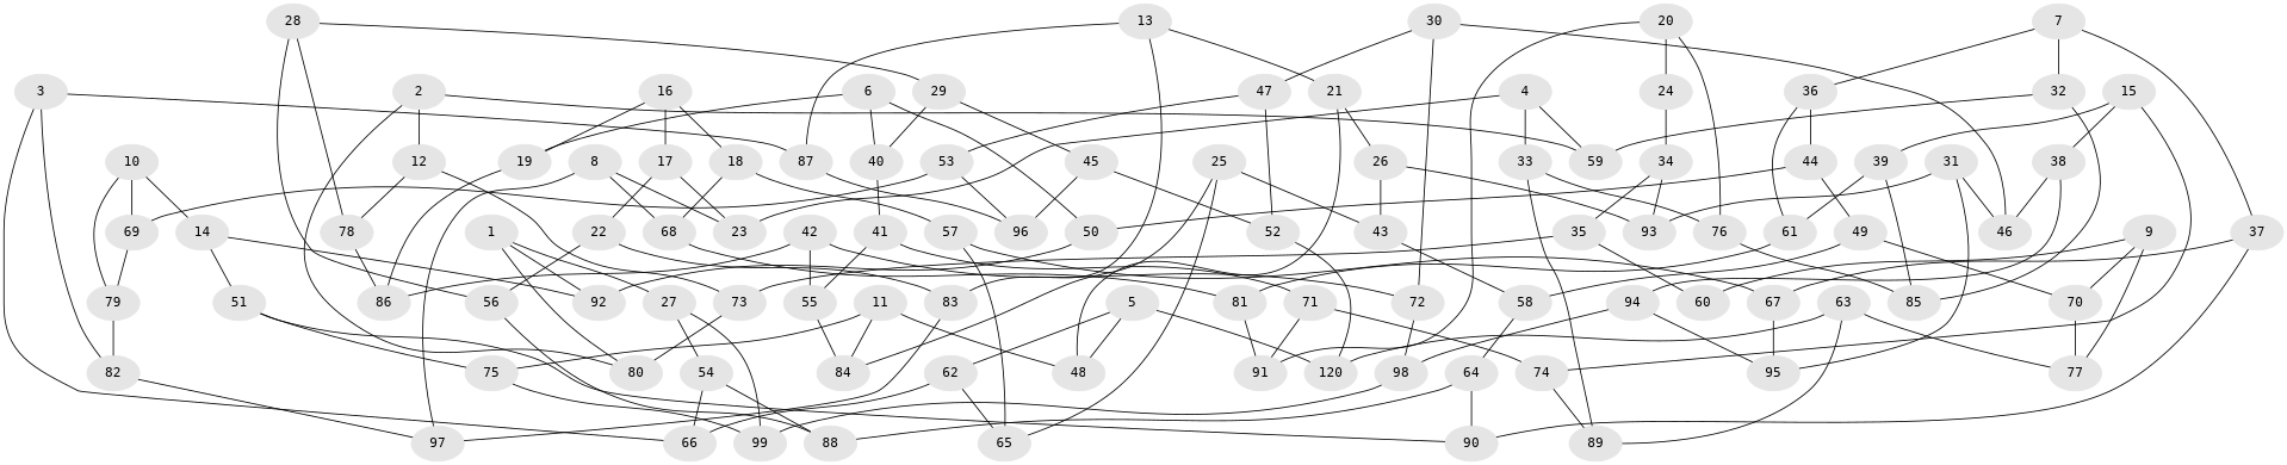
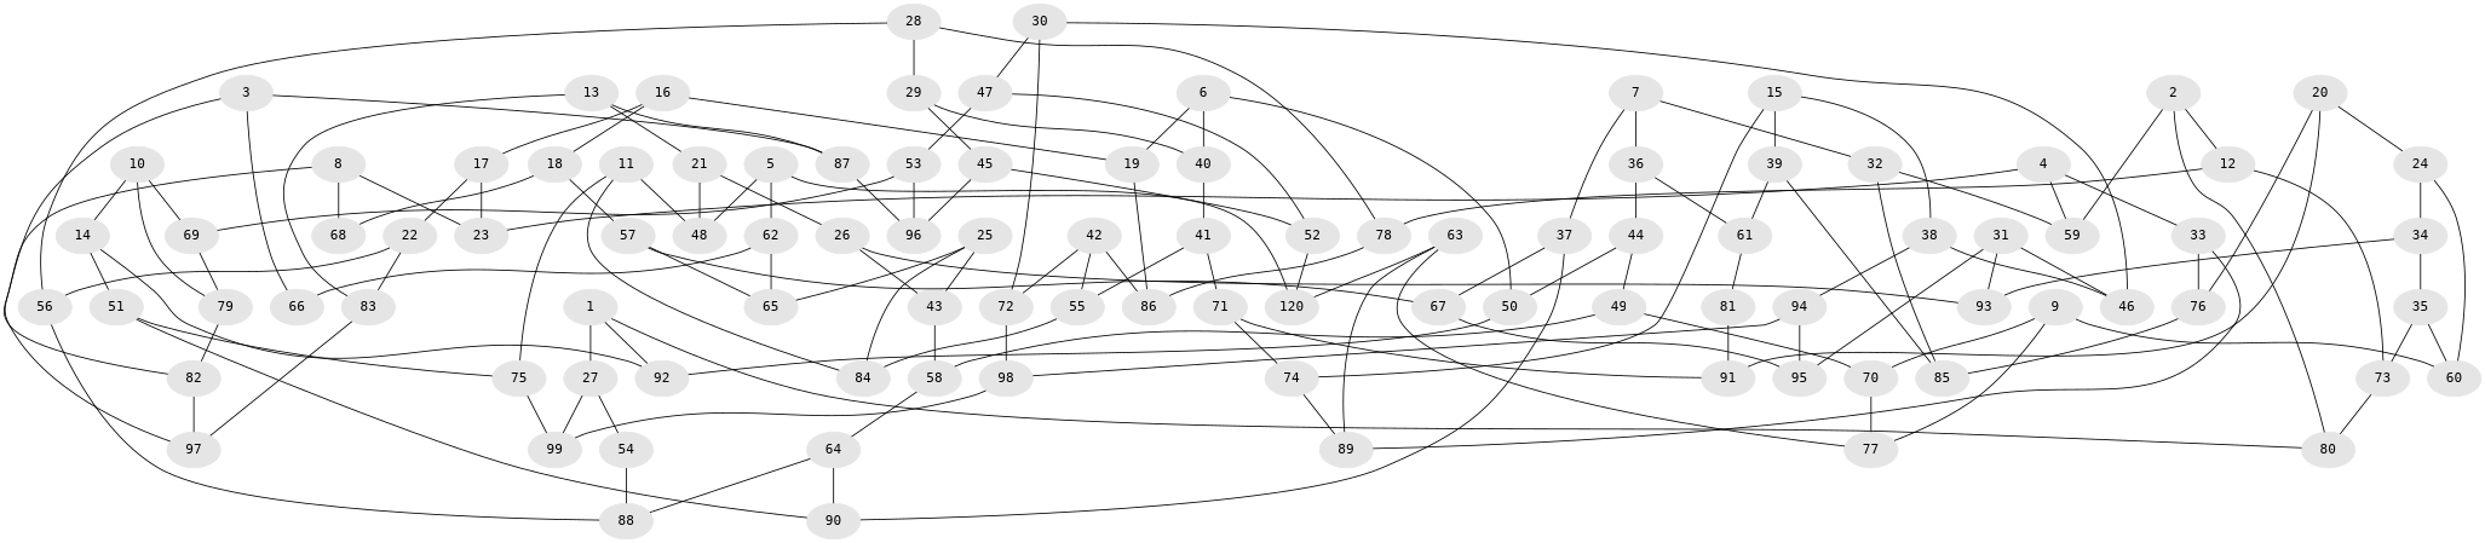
  graph {
    fontname="DejaVu Sans Mono"
    node [color=gray90 fontname="DejaVu Sans Mono" style=filled]
    edge [fontname="DejaVu Sans Mono"]
    1
    27
    80
    92
    54
    99
    2
    12
    59
    73
    78
    3
    66
    82
    87
    97
    96
    4
    23
    33
    76
    89
    5
    48
    62
    n26 [label=120]
    65
    6
    19
    40
    50
    86
    41
    7
    32
    36
    37
    85
    44
    61
    67
    90
    8
    68
    81
    9
    60
    70
    77
    10
    14
    69
    79
    51
    11
    75
    84
    13
    21
    83
    26
    15
    38
    39
    74
    46
    94
    16
    17
    18
    22
    57
    56
    20
    24
    91
    34
    43
    93
    88
    35
    25
    58
    28
    29
    45
    52
    30
    47
    72
    53
    98
    31
    95
    49
    55
    71
    42
    64
    63
    1 -- 27
    1 -- 80
    1 -- 92
    27 -- 54
    27 -- 99
-   54 -- 66
    54 -- 88
    2 -- 80
    2 -- 12
    2 -- 59
    12 -- 73
    12 -- 78
    73 -- 80
    78 -- 86
    3 -- 66
    3 -- 82
    3 -- 87
    82 -- 97
    87 -- 96
    4 -- 59
    4 -- 23
    4 -- 33
    33 -- 76
    33 -- 89
    76 -- 85
    5 -- 48
    5 -- 62
    5 -- n26
    62 -- 66
    62 -- 65
    6 -- 19
    6 -- 40
    6 -- 50
    19 -- 86
    40 -- 41
    50 -- 92
    41 -- 55
    41 -- 71
    7 -- 32
    7 -- 36
    7 -- 37
    32 -- 59
    32 -- 85
    36 -- 44
    36 -- 61
    37 -- 67
    37 -- 90
    44 -- 50
    44 -- 49
    61 -- 81
    67 -- 95
    8 -- 97
    8 -- 23
    8 -- 68
-   68 -- 81
    81 -- 91
    9 -- 60
    9 -- 70
    9 -- 77
    70 -- 77
    10 -- 14
    10 -- 69
    10 -- 79
    14 -- 92
    14 -- 51
    69 -- 79
    79 -- 82
    51 -- 90
    51 -- 75
    11 -- 48
    11 -- 75
    11 -- 84
    75 -- 99
    13 -- 87
    13 -- 21
    13 -- 83
    21 -- 48
    21 -- 26
    83 -- 97
    26 -- 43
    26 -- 93
    15 -- 38
    15 -- 39
    15 -- 74
    38 -- 46
    38 -- 94
    39 -- 85
    39 -- 61
    74 -- 89
    94 -- 98
    94 -- 95
    16 -- 19
    16 -- 17
    16 -- 18
    17 -- 23
    17 -- 22
    18 -- 68
    18 -- 57
    22 -- 83
    22 -- 56
    57 -- 65
    57 -- 67
    56 -- 88
    20 -- 76
    20 -- 24
    20 -- 91
+   24 -- 60
    24 -- 34
    34 -- 93
    34 -- 35
    43 -- 58
    35 -- 73
    35 -- 60
    25 -- 65
    25 -- 84
    25 -- 43
    58 -- 64
    28 -- 78
    28 -- 56
    28 -- 29
    29 -- 40
    29 -- 45
    45 -- 96
    45 -- 52
    52 -- n26
    30 -- 46
    30 -- 47
    30 -- 72
    47 -- 52
    47 -- 53
    72 -- 98
    53 -- 96
    53 -- 69
    98 -- 99
    31 -- 46
    31 -- 93
    31 -- 95
    49 -- 70
    49 -- 58
    55 -- 84
    71 -- 74
    71 -- 91
    42 -- 86
    42 -- 72
    42 -- 55
    64 -- 90
    64 -- 88
    63 -- 89
    63 -- n26
    63 -- 77
  }
